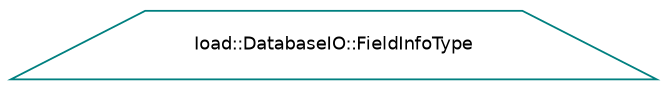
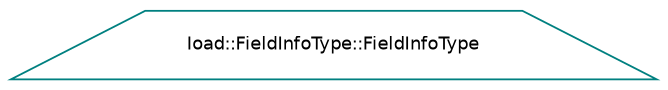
  digraph {
    rankdir=LR
-   n1 [color=teal fillcolor=white fontname=Helvetica fontsize=10 height=0.2 label="Ioad::DatabaseIO::FieldInfoType" shape=trapezium style=filled width=0.4]
+   n1 [color=teal fillcolor=white fontname=Helvetica fontsize=10 height=0.2 label="Ioad::FieldInfoType::FieldInfoType" shape=trapezium style=filled width=0.4]
  }
